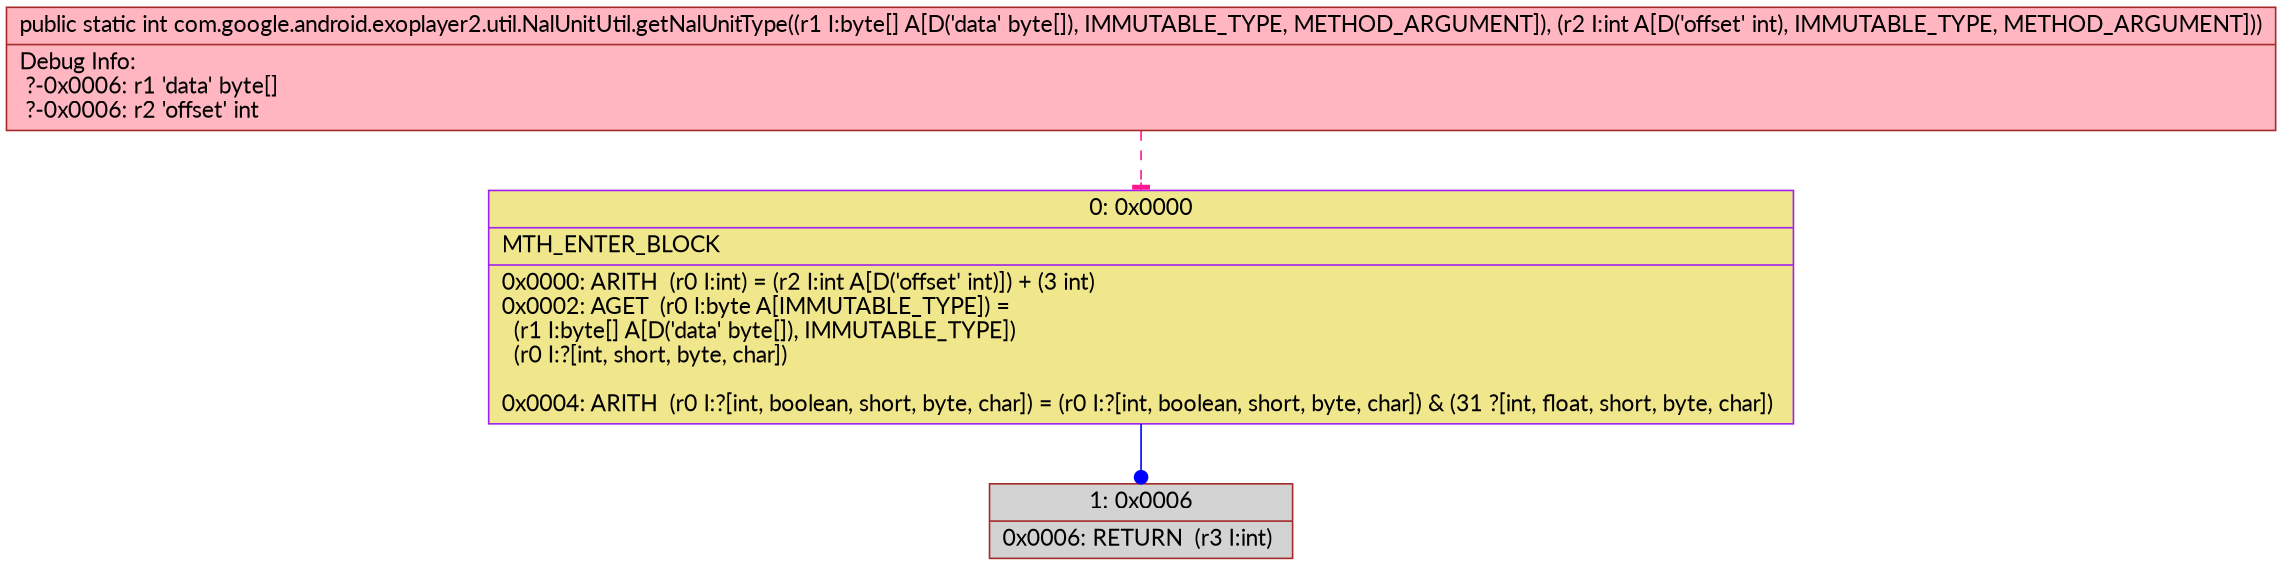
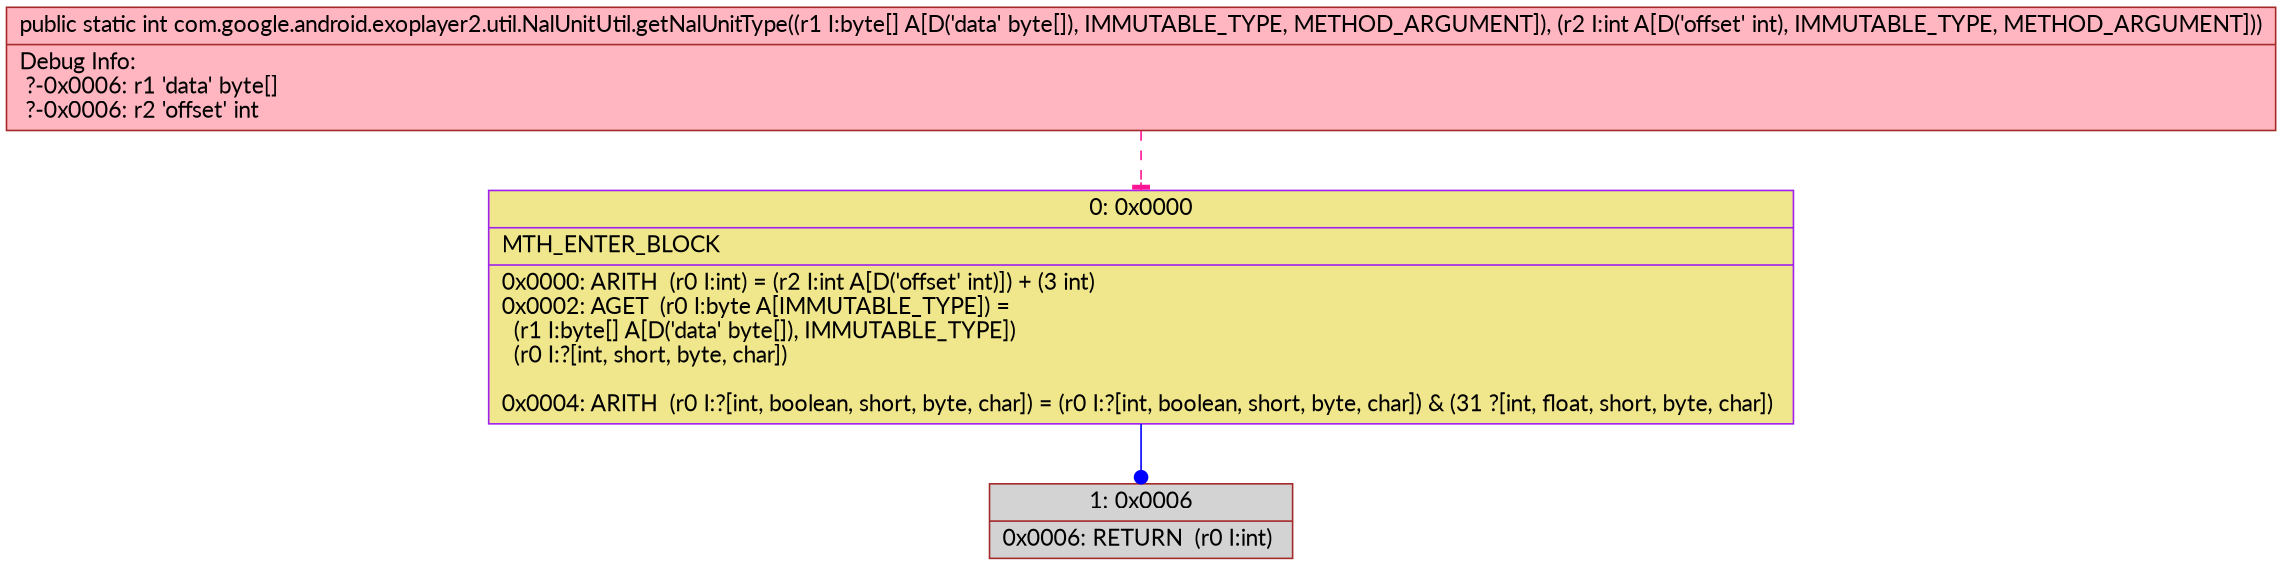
  digraph {
    fontname=Lato
    node [shape=record style=filled color=brown fontname=Lato]
    edge [fontname=Lato]
    n1 [label="{0\:\ 0x0000|MTH_ENTER_BLOCK\l|0x0000: ARITH  (r0 I:int) = (r2 I:int A[D('offset' int)]) + (3 int) \l0x0002: AGET  (r0 I:byte A[IMMUTABLE_TYPE]) = \l  (r1 I:byte[] A[D('data' byte[]), IMMUTABLE_TYPE])\l  (r0 I:?[int, short, byte, char])\l \l0x0004: ARITH  (r0 I:?[int, boolean, short, byte, char]) = (r0 I:?[int, boolean, short, byte, char]) & (31 ?[int, float, short, byte, char]) \l}" fillcolor=khaki color=purple]
-   n2 [label="{1\:\ 0x0006|0x0006: RETURN  (r3 I:int) \l}" fillcolor=lightgrey]
+   n2 [label="{1\:\ 0x0006|0x0006: RETURN  (r0 I:int) \l}" fillcolor=lightgrey]
    n3 [label="{public static int com.google.android.exoplayer2.util.NalUnitUtil.getNalUnitType((r1 I:byte[] A[D('data' byte[]), IMMUTABLE_TYPE, METHOD_ARGUMENT]), (r2 I:int A[D('offset' int), IMMUTABLE_TYPE, METHOD_ARGUMENT]))  | Debug Info:\l  ?\-0x0006: r1 'data' byte[]\l  ?\-0x0006: r2 'offset' int\l}" fillcolor=lightpink]
    n1 -> n2 [color=blue style=solid arrowhead=dot]
    n3 -> n1 [color=deeppink style=dashed arrowhead=tee]
  }
